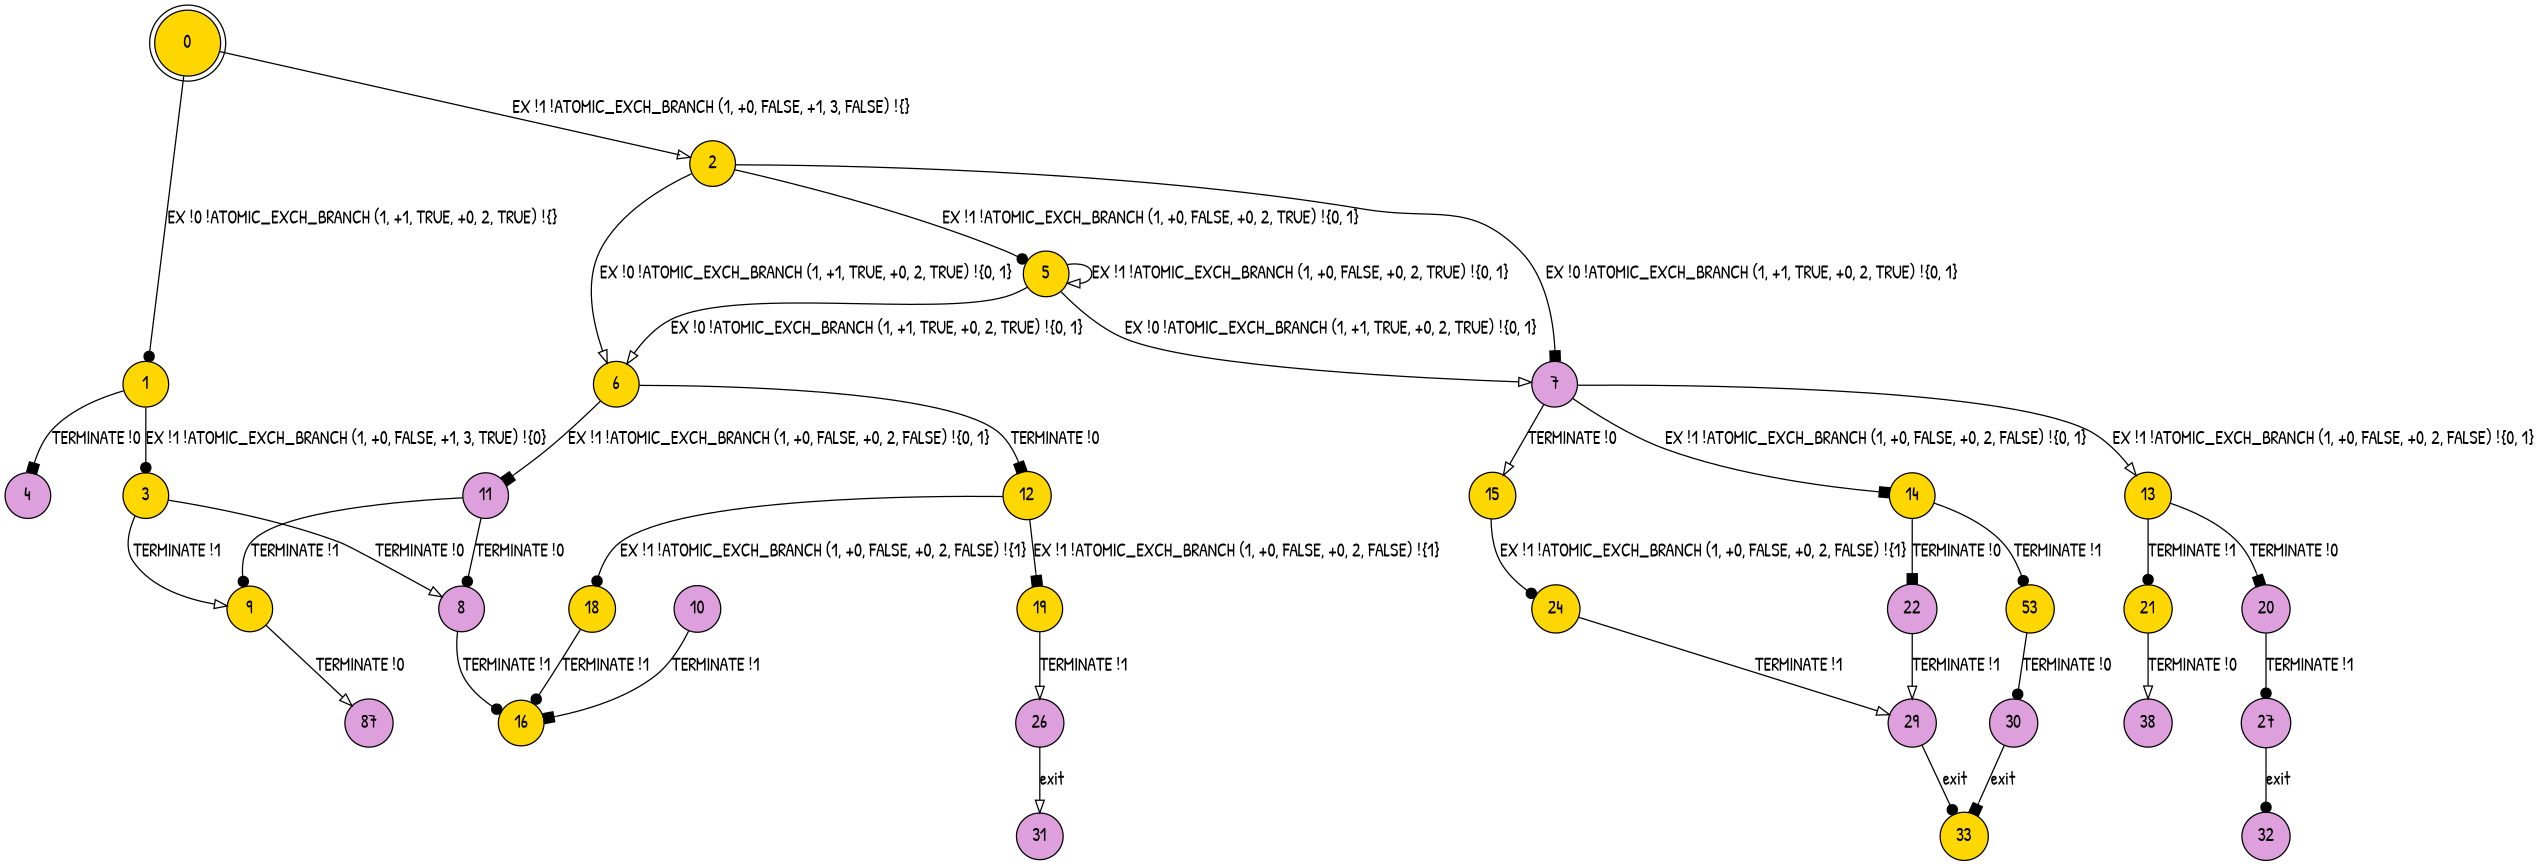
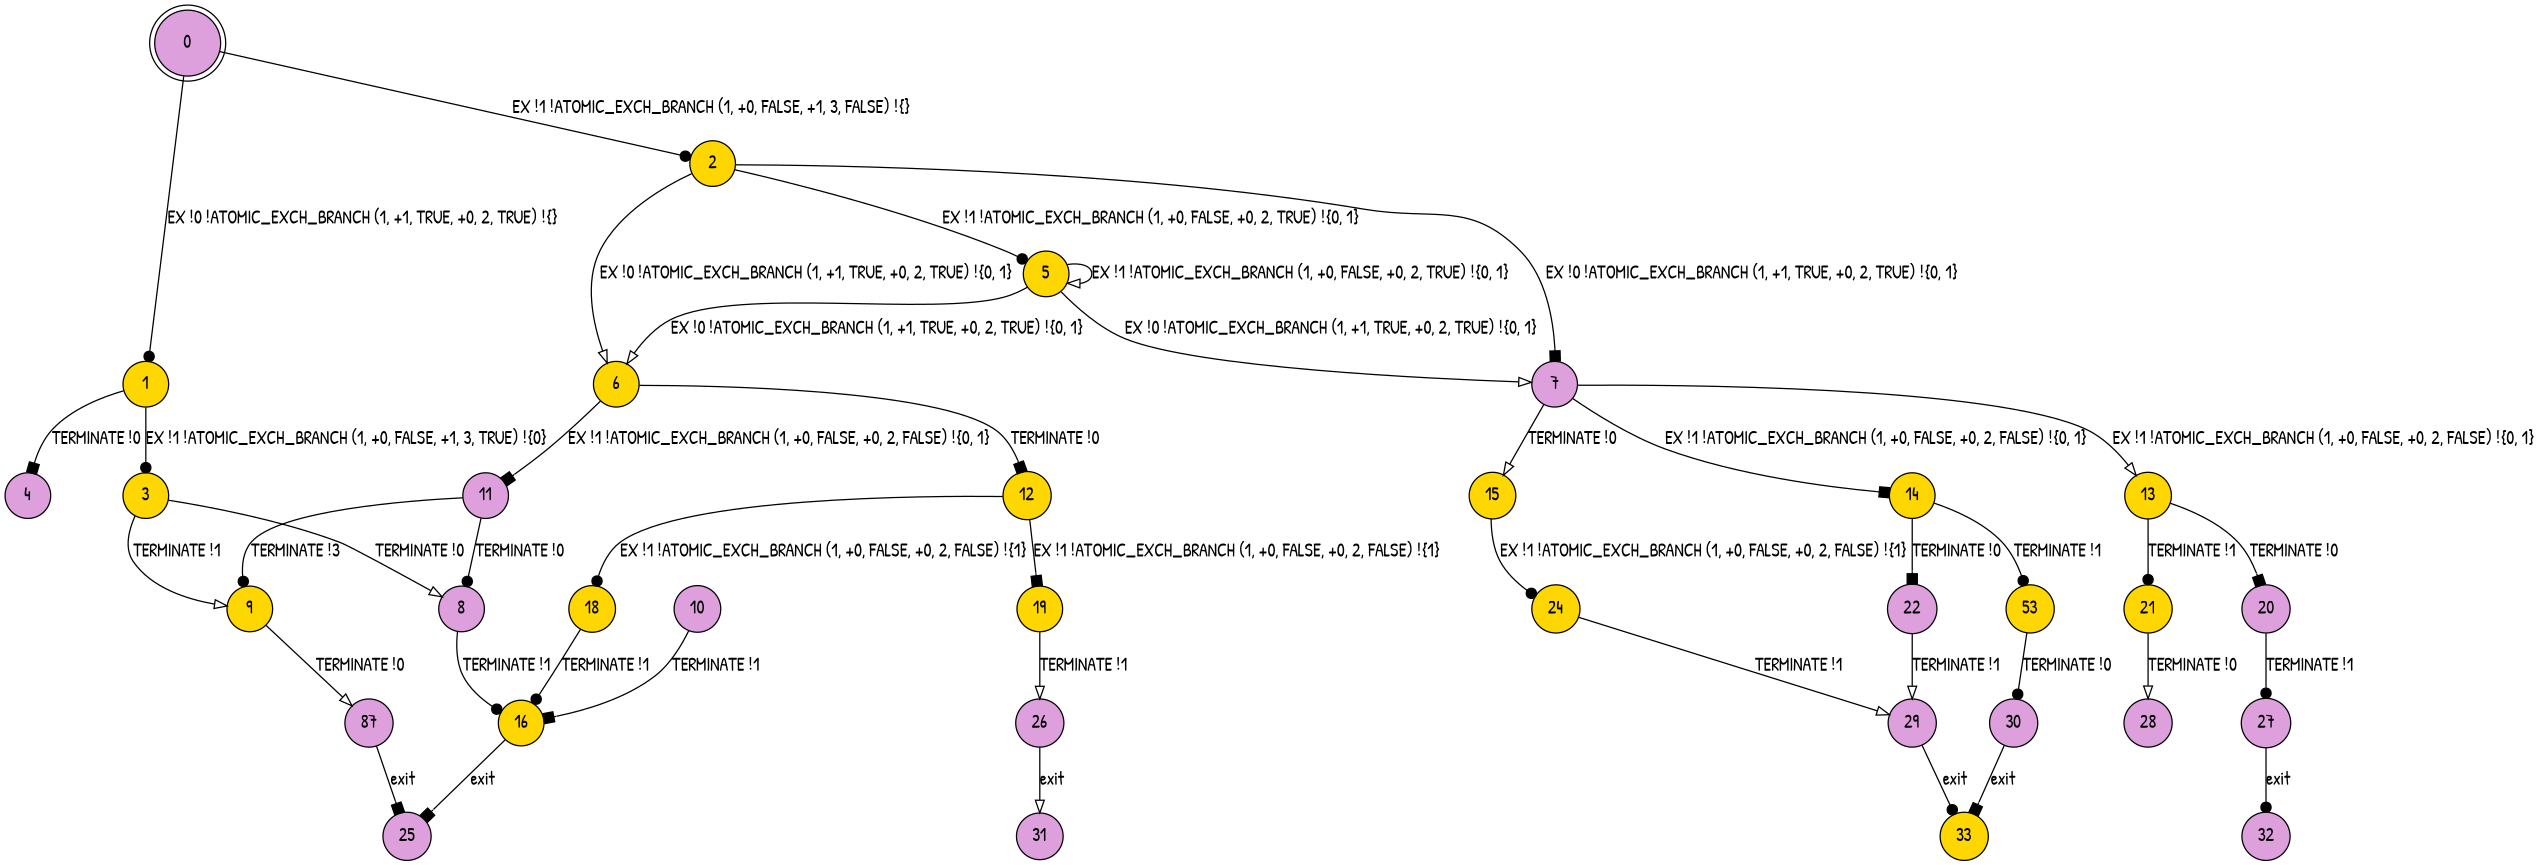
  digraph {
    fontname="Patrick Hand"
    node [fillcolor=gold fontname="Patrick Hand" shape=circle style=filled]
    edge [arrowhead=dot fontname="Patrick Hand"]
-   0 [peripheries=2]
+   0 [fillcolor=plum peripheries=2]
    1
    2
    3
    4 [fillcolor=plum]
    5
    6
    7 [fillcolor=plum]
    8 [fillcolor=plum]
    9
    11 [fillcolor=plum]
    12
    13
    14
    15
    16
    n17 [fillcolor=plum label=87]
    10 [fillcolor=plum]
    18
    19
    20 [fillcolor=plum]
    21
    22 [fillcolor=plum]
    n24 [label=53]
    24
+   25 [fillcolor=plum]
    26 [fillcolor=plum]
    27 [fillcolor=plum]
-   28 [fillcolor=plum label=38]
+   28 [fillcolor=plum]
    29 [fillcolor=plum]
    30 [fillcolor=plum]
    31 [fillcolor=plum]
    32 [fillcolor=plum]
    33
    0 -> 1 [label="EX !0 !ATOMIC_EXCH_BRANCH (1, +1, TRUE, +0, 2, TRUE) !{}"]
-   0 -> 2 [arrowhead=onormal label="EX !1 !ATOMIC_EXCH_BRANCH (1, +0, FALSE, +1, 3, FALSE) !{}"]
+   0 -> 2 [label="EX !1 !ATOMIC_EXCH_BRANCH (1, +0, FALSE, +1, 3, FALSE) !{}"]
    1 -> 3 [label="EX !1 !ATOMIC_EXCH_BRANCH (1, +0, FALSE, +1, 3, TRUE) !{0}"]
    1 -> 4 [arrowhead=box label="TERMINATE !0"]
    2 -> 5 [label="EX !1 !ATOMIC_EXCH_BRANCH (1, +0, FALSE, +0, 2, TRUE) !{0, 1}"]
    2 -> 6 [arrowhead=onormal label="EX !0 !ATOMIC_EXCH_BRANCH (1, +1, TRUE, +0, 2, TRUE) !{0, 1}"]
    2 -> 7 [arrowhead=box label="EX !0 !ATOMIC_EXCH_BRANCH (1, +1, TRUE, +0, 2, TRUE) !{0, 1}"]
    3 -> 8 [arrowhead=onormal label="TERMINATE !0"]
    3 -> 9 [arrowhead=onormal label="TERMINATE !1"]
    5 -> 5 [arrowhead=onormal label="EX !1 !ATOMIC_EXCH_BRANCH (1, +0, FALSE, +0, 2, TRUE) !{0, 1}"]
    5 -> 6 [arrowhead=onormal label="EX !0 !ATOMIC_EXCH_BRANCH (1, +1, TRUE, +0, 2, TRUE) !{0, 1}"]
    5 -> 7 [arrowhead=onormal label="EX !0 !ATOMIC_EXCH_BRANCH (1, +1, TRUE, +0, 2, TRUE) !{0, 1}"]
    6 -> 11 [arrowhead=box label="EX !1 !ATOMIC_EXCH_BRANCH (1, +0, FALSE, +0, 2, FALSE) !{0, 1}"]
    6 -> 12 [arrowhead=box label="TERMINATE !0"]
    7 -> 13 [arrowhead=onormal label="EX !1 !ATOMIC_EXCH_BRANCH (1, +0, FALSE, +0, 2, FALSE) !{0, 1}"]
    7 -> 14 [arrowhead=box label="EX !1 !ATOMIC_EXCH_BRANCH (1, +0, FALSE, +0, 2, FALSE) !{0, 1}"]
    7 -> 15 [arrowhead=onormal label="TERMINATE !0"]
    8 -> 16 [label="TERMINATE !1"]
    9 -> n17 [arrowhead=onormal label="TERMINATE !0"]
    11 -> 8 [label="TERMINATE !0"]
-   11 -> 9 [label="TERMINATE !1"]
+   11 -> 9 [label="TERMINATE !3"]
    12 -> 18 [label="EX !1 !ATOMIC_EXCH_BRANCH (1, +0, FALSE, +0, 2, FALSE) !{1}"]
    12 -> 19 [arrowhead=box label="EX !1 !ATOMIC_EXCH_BRANCH (1, +0, FALSE, +0, 2, FALSE) !{1}"]
    13 -> 20 [arrowhead=box label="TERMINATE !0"]
    13 -> 21 [label="TERMINATE !1"]
    14 -> 22 [arrowhead=box label="TERMINATE !0"]
    14 -> n24 [label="TERMINATE !1"]
    15 -> 24 [label="EX !1 !ATOMIC_EXCH_BRANCH (1, +0, FALSE, +0, 2, FALSE) !{1}"]
+   16 -> 25 [arrowhead=box label=exit]
+   n17 -> 25 [arrowhead=box label=exit]
    10 -> 16 [arrowhead=box label="TERMINATE !1"]
    18 -> 16 [label="TERMINATE !1"]
    19 -> 26 [arrowhead=onormal label="TERMINATE !1"]
    20 -> 27 [label="TERMINATE !1"]
    21 -> 28 [arrowhead=onormal label="TERMINATE !0"]
    22 -> 29 [arrowhead=onormal label="TERMINATE !1"]
    n24 -> 30 [label="TERMINATE !0"]
    24 -> 29 [arrowhead=onormal label="TERMINATE !1"]
    26 -> 31 [arrowhead=onormal label=exit]
    27 -> 32 [label=exit]
    29 -> 33 [label=exit]
    30 -> 33 [arrowhead=box label=exit]
  }
